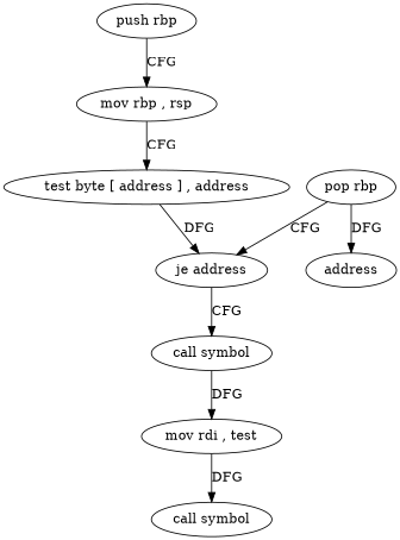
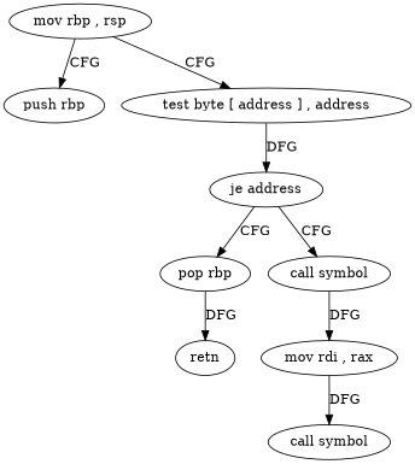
  digraph {
    n1 [label="push rbp"]
    n2 [label="mov rbp , rsp"]
    n3 [label="test byte [ address ] , address"]
    n4 [label="je address"]
    n5 [label="pop rbp"]
    n6 [label="call symbol"]
-   n7 [label=address]
-   n8 [label="mov rdi , test"]
+   n7 [label=retn]
+   n8 [label="mov rdi , rax"]
    n9 [label="call symbol"]
-   n1 -> n2 [label=CFG]
+   n2 -> n1 [label=CFG]
    n2 -> n3 [label=CFG]
    n3 -> n4 [label=DFG]
-   n5 -> n4 [label=CFG]
+   n4 -> n5 [label=CFG]
    n4 -> n6 [label=CFG]
    n5 -> n7 [label=DFG]
    n6 -> n8 [label=DFG]
    n8 -> n9 [label=DFG]
  }
